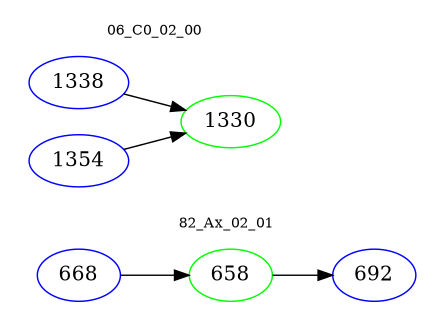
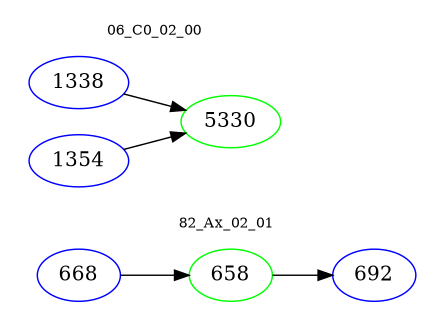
  digraph {
    rankdir=LR
    node [color=blue]
    edge [color=black]
    n1 [label=668]
    n2 [color=green label=658]
    n3 [label=692]
    n4 [label=1338]
-   n5 [color=green label=1330]
+   n5 [color=green label=5330]
    n6 [label=1354]
    subgraph cluster_1 {
      color=white
      fontsize=10
      label="82_Ax_02_01"
      n1
      n2
      n3
    }
    subgraph cluster_2 {
      color=white
      fontsize=10
      label="06_C0_02_00"
      n4
      n5
      n6
    }
    n1 -> n2
    n2 -> n3
    n4 -> n5
    n6 -> n5
  }
